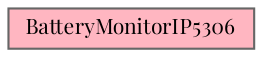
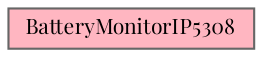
  digraph {
    rankdir=LR
    fontname="Playfair Display"
-   n1 [color=grey40 fillcolor=lightpink fontname="Playfair Display" fontsize=10 height=0.2 label=BatteryMonitorIP5306 shape=box style=filled width=0.4]
+   n1 [color=grey40 fillcolor=lightpink fontname="Playfair Display" fontsize=10 height=0.2 label=BatteryMonitorIP5308 shape=box style=filled width=0.4]
  }
